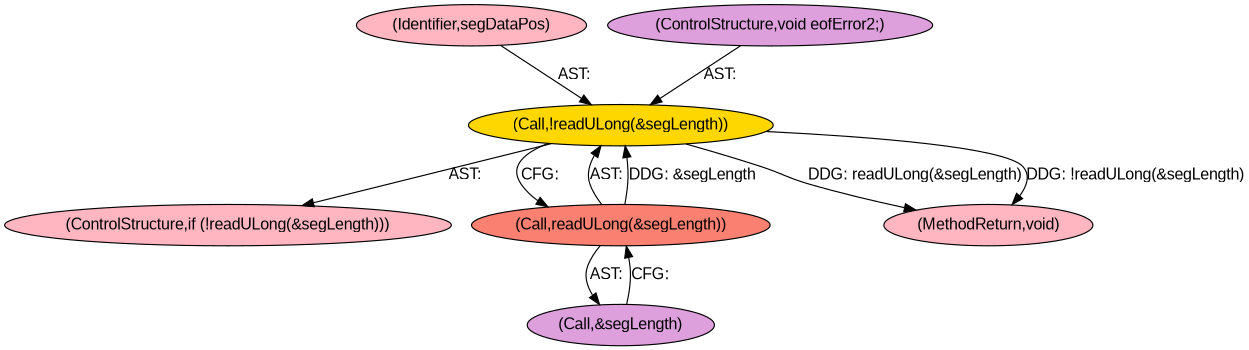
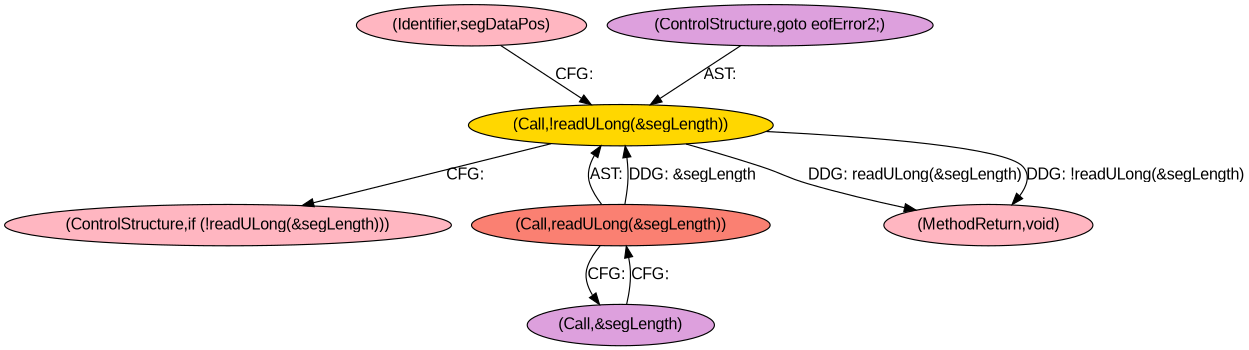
  digraph {
    fontname="Liberation Sans"
    node [fillcolor=lightpink fontname="Liberation Sans" style=filled]
    edge [fontname="Liberation Sans"]
    n1 [fillcolor=gold label="(Call,!readULong(&segLength))"]
    n2 [fillcolor=salmon label="(Call,readULong(&segLength))"]
    n3 [label="(ControlStructure,if (!readULong(&segLength)))"]
    n4 [label="(MethodReturn,void)"]
    n5 [fillcolor=plum label="(Call,&segLength)"]
    n6 [label="(Identifier,segDataPos)"]
-   n7 [fillcolor=plum label="(ControlStructure,void eofError2;)"]
-   n1 -> n2 [label="CFG: "]
-   n1 -> n3 [label="AST: "]
+   n7 [fillcolor=plum label="(ControlStructure,goto eofError2;)"]
+   n1 -> n3 [label="CFG: "]
    n1 -> n4 [label="DDG: readULong(&segLength)"]
    n1 -> n4 [label="DDG: !readULong(&segLength)"]
    n2 -> n1 [label="AST: "]
    n2 -> n1 [label="DDG: &segLength"]
-   n2 -> n5 [label="AST: "]
+   n2 -> n5 [label="CFG: "]
    n5 -> n2 [label="CFG: "]
-   n6 -> n1 [label="AST: "]
+   n6 -> n1 [label="CFG: "]
    n7 -> n1 [label="AST: "]
  }
